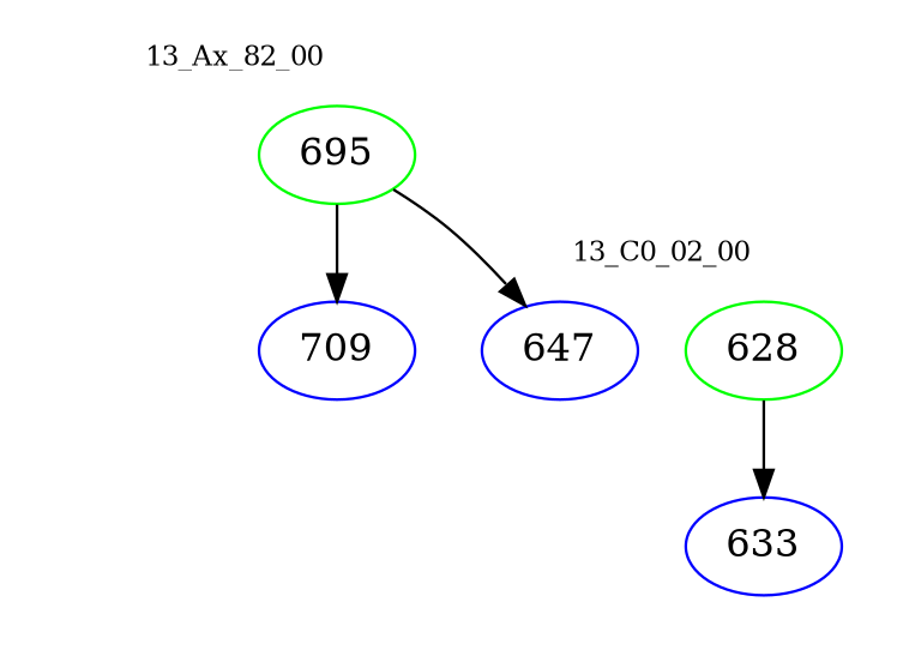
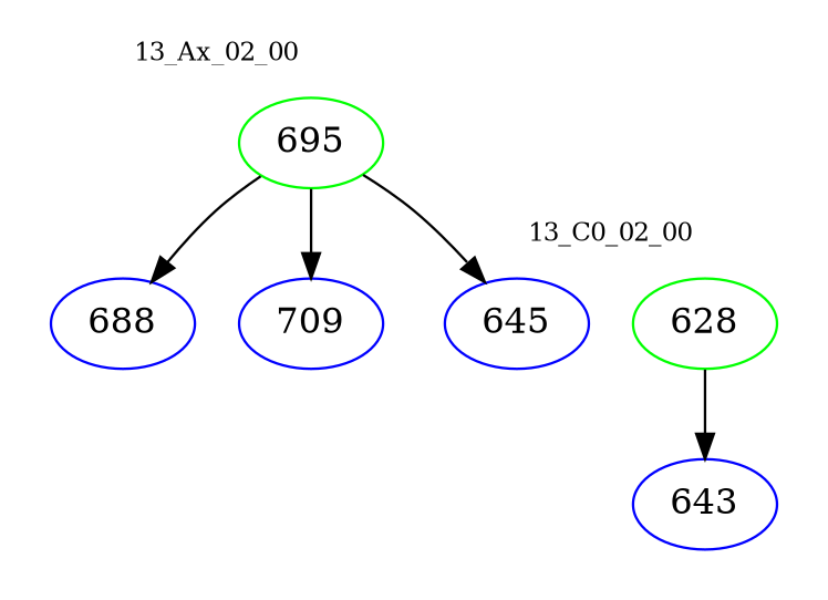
  digraph {
    node [color=blue]
    edge [color=black]
    n1 [color=green label=695]
+   n2 [label=688]
    n3 [label=709]
    n4 [color=green label=628]
-   n5 [label=633]
-   n6 [label=647]
+   n5 [label=643]
+   n6 [label=645]
    subgraph cluster_1 {
      color=white
      fontsize=10
-     label="13_Ax_82_00"
+     label="13_Ax_02_00"
      n1
+     n2
      n3
    }
    subgraph cluster_2 {
      color=white
      fontsize=10
      label="13_C0_02_00"
      n4
      n5
      n6
    }
+   n1 -> n2
    n1 -> n3
    n1 -> n6
    n4 -> n5
  }
